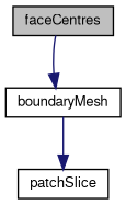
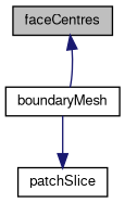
  digraph {
    rankdir=TB
    node [color=black fontname=FreeSans fontsize=10 shape=record]
    edge [color=midnightblue fontname=FreeSans fontsize=10 labelfontname=FreeSans labelfontsize=10 style=solid]
    n1 [fillcolor=grey75 fontcolor=black height=0.2 label=faceCentres style=filled width=0.4]
    n2 [height=0.2 label=boundaryMesh width=0.4]
    n3 [height=0.2 label=patchSlice width=0.4]
-   n1 -> n2
+   n2 -> n1
    n2 -> n3
  }
